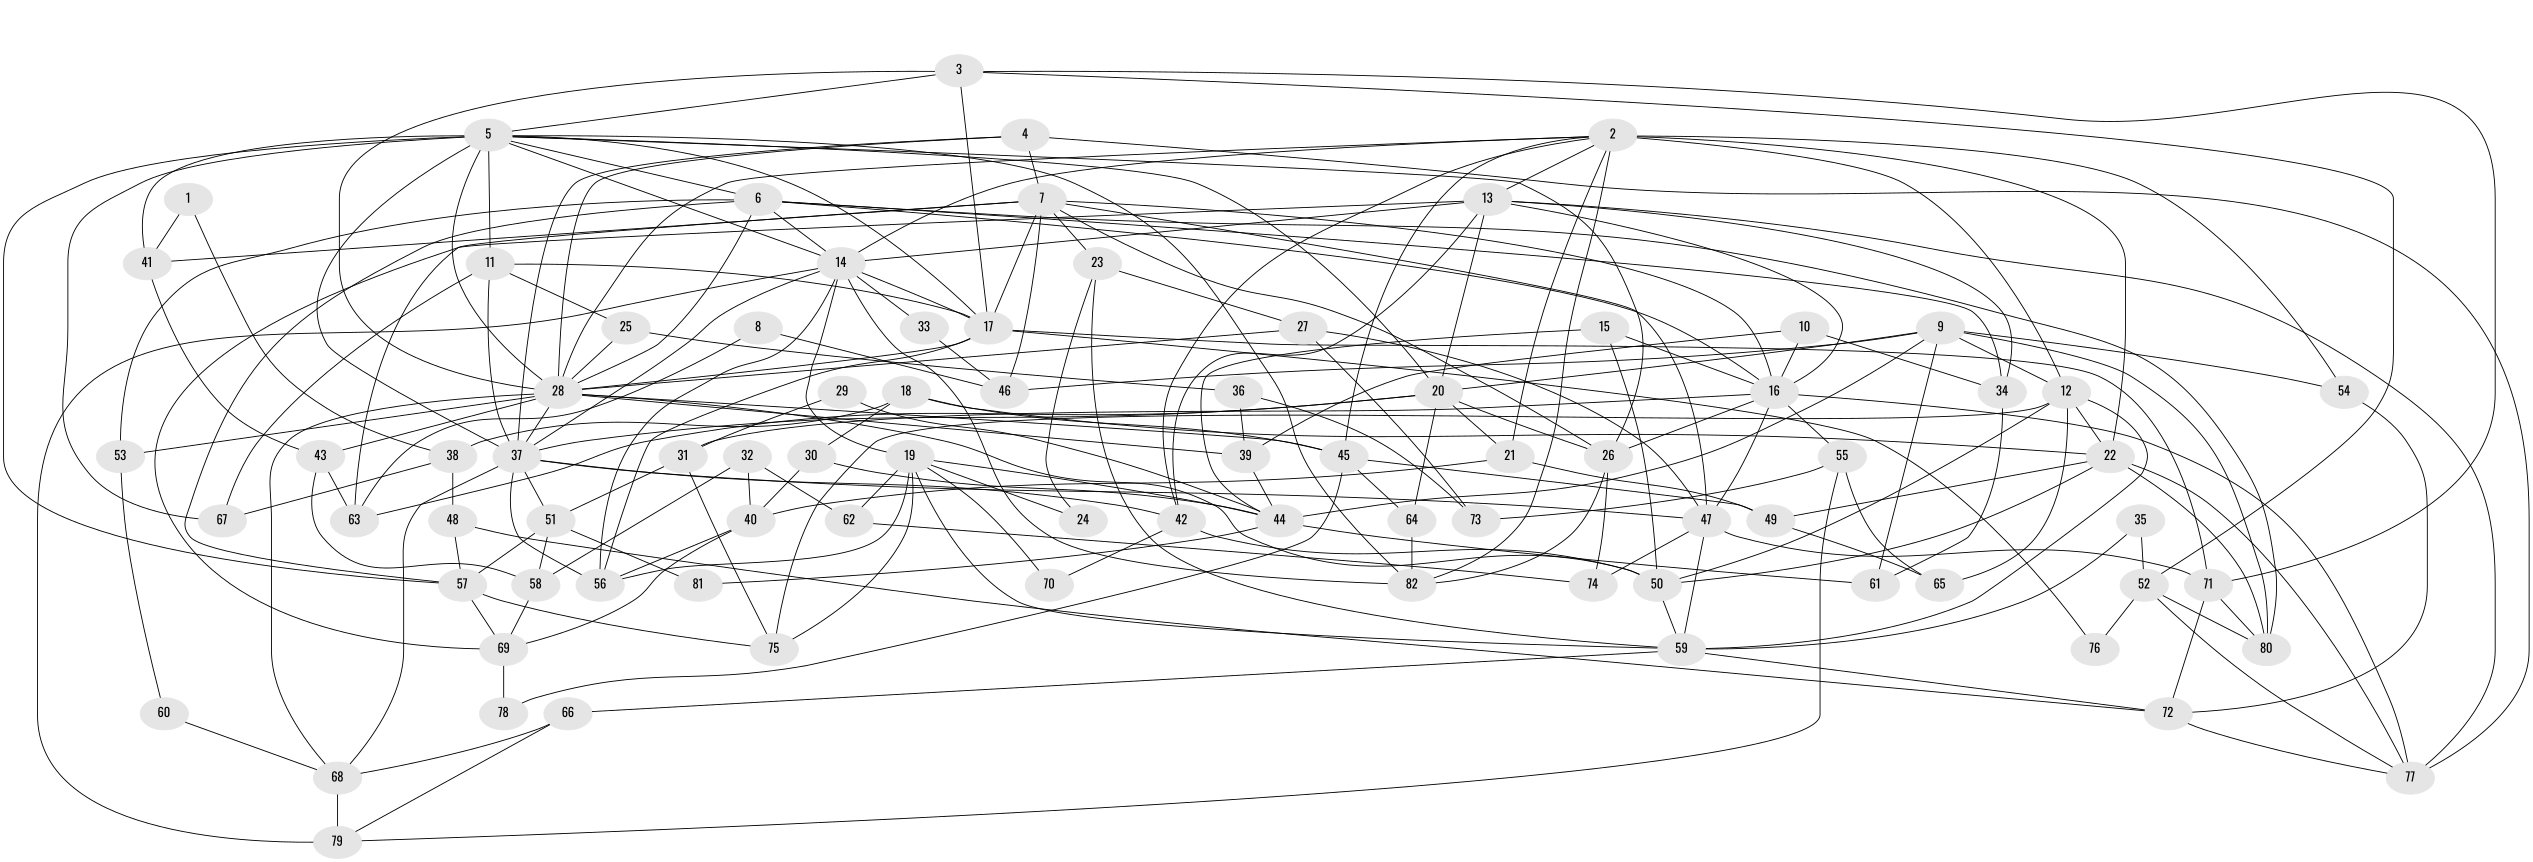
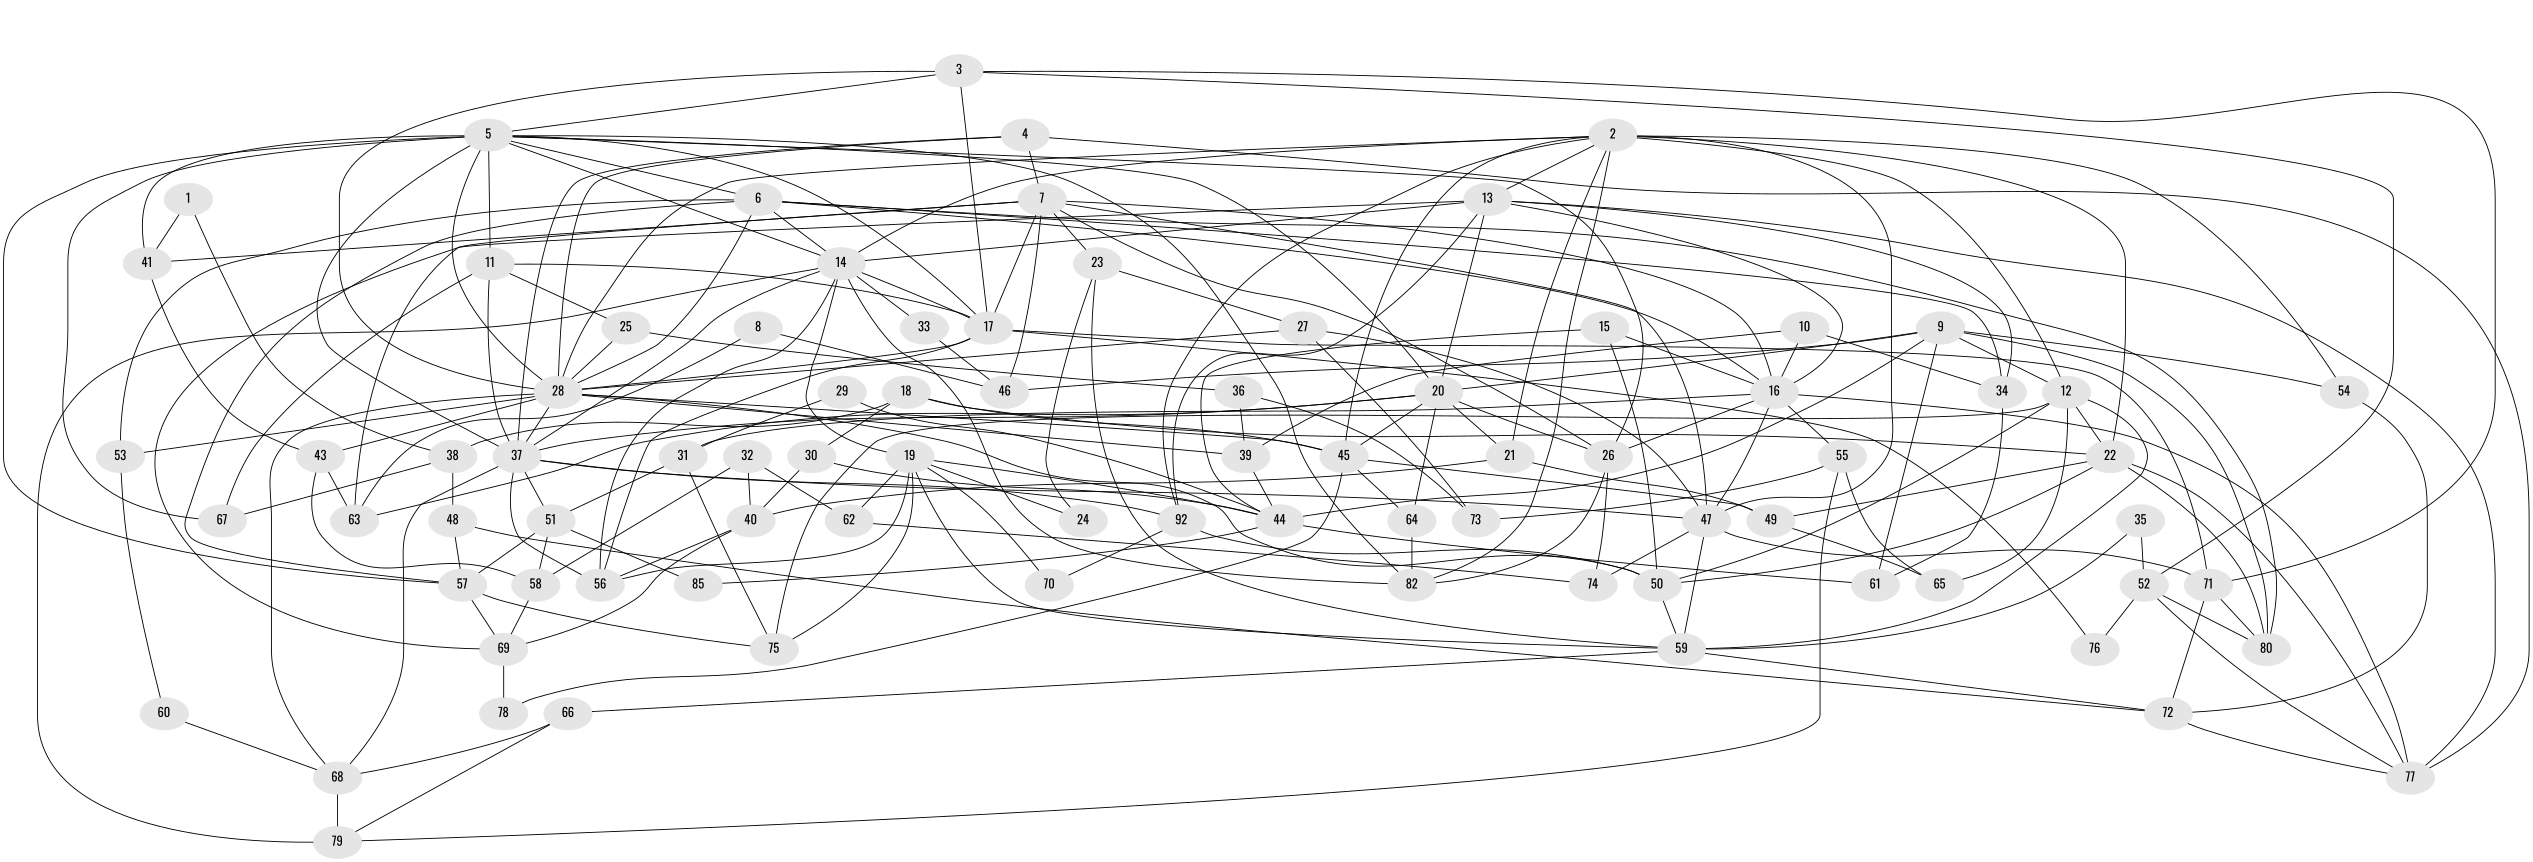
  graph {
    fontname=Oswald
    node [color=gray90 fontname=Oswald style=filled]
    edge [fontname=Oswald weight=1.0]
    1
    38
    41
    67
    48
    43
    2
    12
    13
    14
    21
    22
    28
-   42
+   42 [label=92]
    45
    47
    54
    82
    50
    59
    75
    65
    77
    20
    16
    34
    69
    17
    37
    79
    19
    33
    56
    40
    49
    80
    53
    39
    68
    70
    64
    78
    71
    74
    72
    3
    5
    52
    6
    11
    26
    57
    76
    4
    7
    23
    46
    63
    51
    25
    31
    55
    61
    60
    24
    27
    8
    9
    44
-   81
+   81 [label=85]
    10
    36
    66
    62
    15
    73
    18
    30
    58
    29
    32
    35
    1 -- 38
    1 -- 41
    38 -- 67
    38 -- 48
    41 -- 43
    48 -- 72
    48 -- 57
    43 -- 63
    43 -- 58
    2 -- 12
    2 -- 13
    2 -- 14
    2 -- 21
    2 -- 22
    2 -- 28
    2 -- 42
    2 -- 45
+   2 -- 47 [weight=2.0]
    2 -- 54
    2 -- 82
    12 -- 22
    12 -- 50
    12 -- 59
    12 -- 75
    12 -- 65
    13 -- 14
    13 -- 42
    13 -- 77
    13 -- 20 [weight=3.0]
    13 -- 16
    13 -- 34
    13 -- 69
    14 -- 82
    14 -- 17 [weight=2.0]
    14 -- 37
    14 -- 79 [weight=2.0]
    14 -- 19
    14 -- 33
    14 -- 56
    21 -- 40
    21 -- 49
    22 -- 50
    22 -- 77
    22 -- 49
    22 -- 80
    28 -- 43
    28 -- 45
    28 -- 50
    28 -- 37 [weight=2.0]
    28 -- 53
    28 -- 39
    28 -- 68
    42 -- 50
    42 -- 70
    45 -- 49
    45 -- 64
    45 -- 78
    47 -- 59
    47 -- 71
    47 -- 74
    54 -- 72
    50 -- 59
    59 -- 72
    59 -- 66
    20 -- 21
+   20 -- 45
    20 -- 37
    20 -- 64
    20 -- 26
    20 -- 63
    16 -- 47 [weight=2.0]
    16 -- 77
    16 -- 26
    16 -- 31
    16 -- 55
    34 -- 61
    69 -- 78
    17 -- 28
    17 -- 56
    17 -- 71
    17 -- 76
    37 -- 42
    37 -- 47
    37 -- 56
    37 -- 68
    37 -- 51
    19 -- 59
    19 -- 75
    19 -- 56
    19 -- 70
    19 -- 24
    19 -- 44
    19 -- 62
    33 -- 46
    40 -- 69
    40 -- 56
    49 -- 65
    53 -- 60
    39 -- 44
    68 -- 79
    64 -- 82
    71 -- 80
    71 -- 72
    72 -- 77
    3 -- 28
    3 -- 17
    3 -- 71
    3 -- 5
    3 -- 52
    5 -- 41
    5 -- 67
    5 -- 14
    5 -- 28 [weight=2.0]
    5 -- 82
    5 -- 20
    5 -- 17
    5 -- 37
    5 -- 6
    5 -- 11
    5 -- 26
    5 -- 57
    52 -- 77
    52 -- 80
    52 -- 76
    6 -- 14
    6 -- 28
    6 -- 16
    6 -- 34
    6 -- 80
    6 -- 53
    6 -- 57
    11 -- 67
    11 -- 17
    11 -- 37
    11 -- 25
    26 -- 82
    26 -- 74
    57 -- 75
    57 -- 69
    4 -- 28
    4 -- 77
    4 -- 37
    4 -- 7
    7 -- 41
    7 -- 47
    7 -- 16 [weight=2.0]
    7 -- 17
    7 -- 26
    7 -- 23
    7 -- 46
    7 -- 63 [weight=2.0]
    23 -- 59
    23 -- 24
    23 -- 27
    51 -- 57
    51 -- 81
    51 -- 58
    25 -- 28
    25 -- 36
    31 -- 75
    31 -- 51
    55 -- 65
    55 -- 79
    55 -- 73
    60 -- 68
    27 -- 28
    27 -- 47
    27 -- 73
    8 -- 46
    8 -- 63
    9 -- 12
    9 -- 54
    9 -- 20
    9 -- 80
    9 -- 46
    9 -- 61
    9 -- 44 [weight=2.0]
    44 -- 61
    44 -- 81
    10 -- 16
    10 -- 34
    10 -- 39
    36 -- 39
    36 -- 73
    66 -- 79
    66 -- 68
    62 -- 74
    15 -- 50
    15 -- 16
    15 -- 44
    18 -- 38
    18 -- 22
    18 -- 45
    18 -- 30
    30 -- 40
    30 -- 44
    58 -- 69
    29 -- 31
    29 -- 44
    32 -- 40
    32 -- 62
    32 -- 58 [weight=2.0]
    35 -- 59
    35 -- 52
  }
